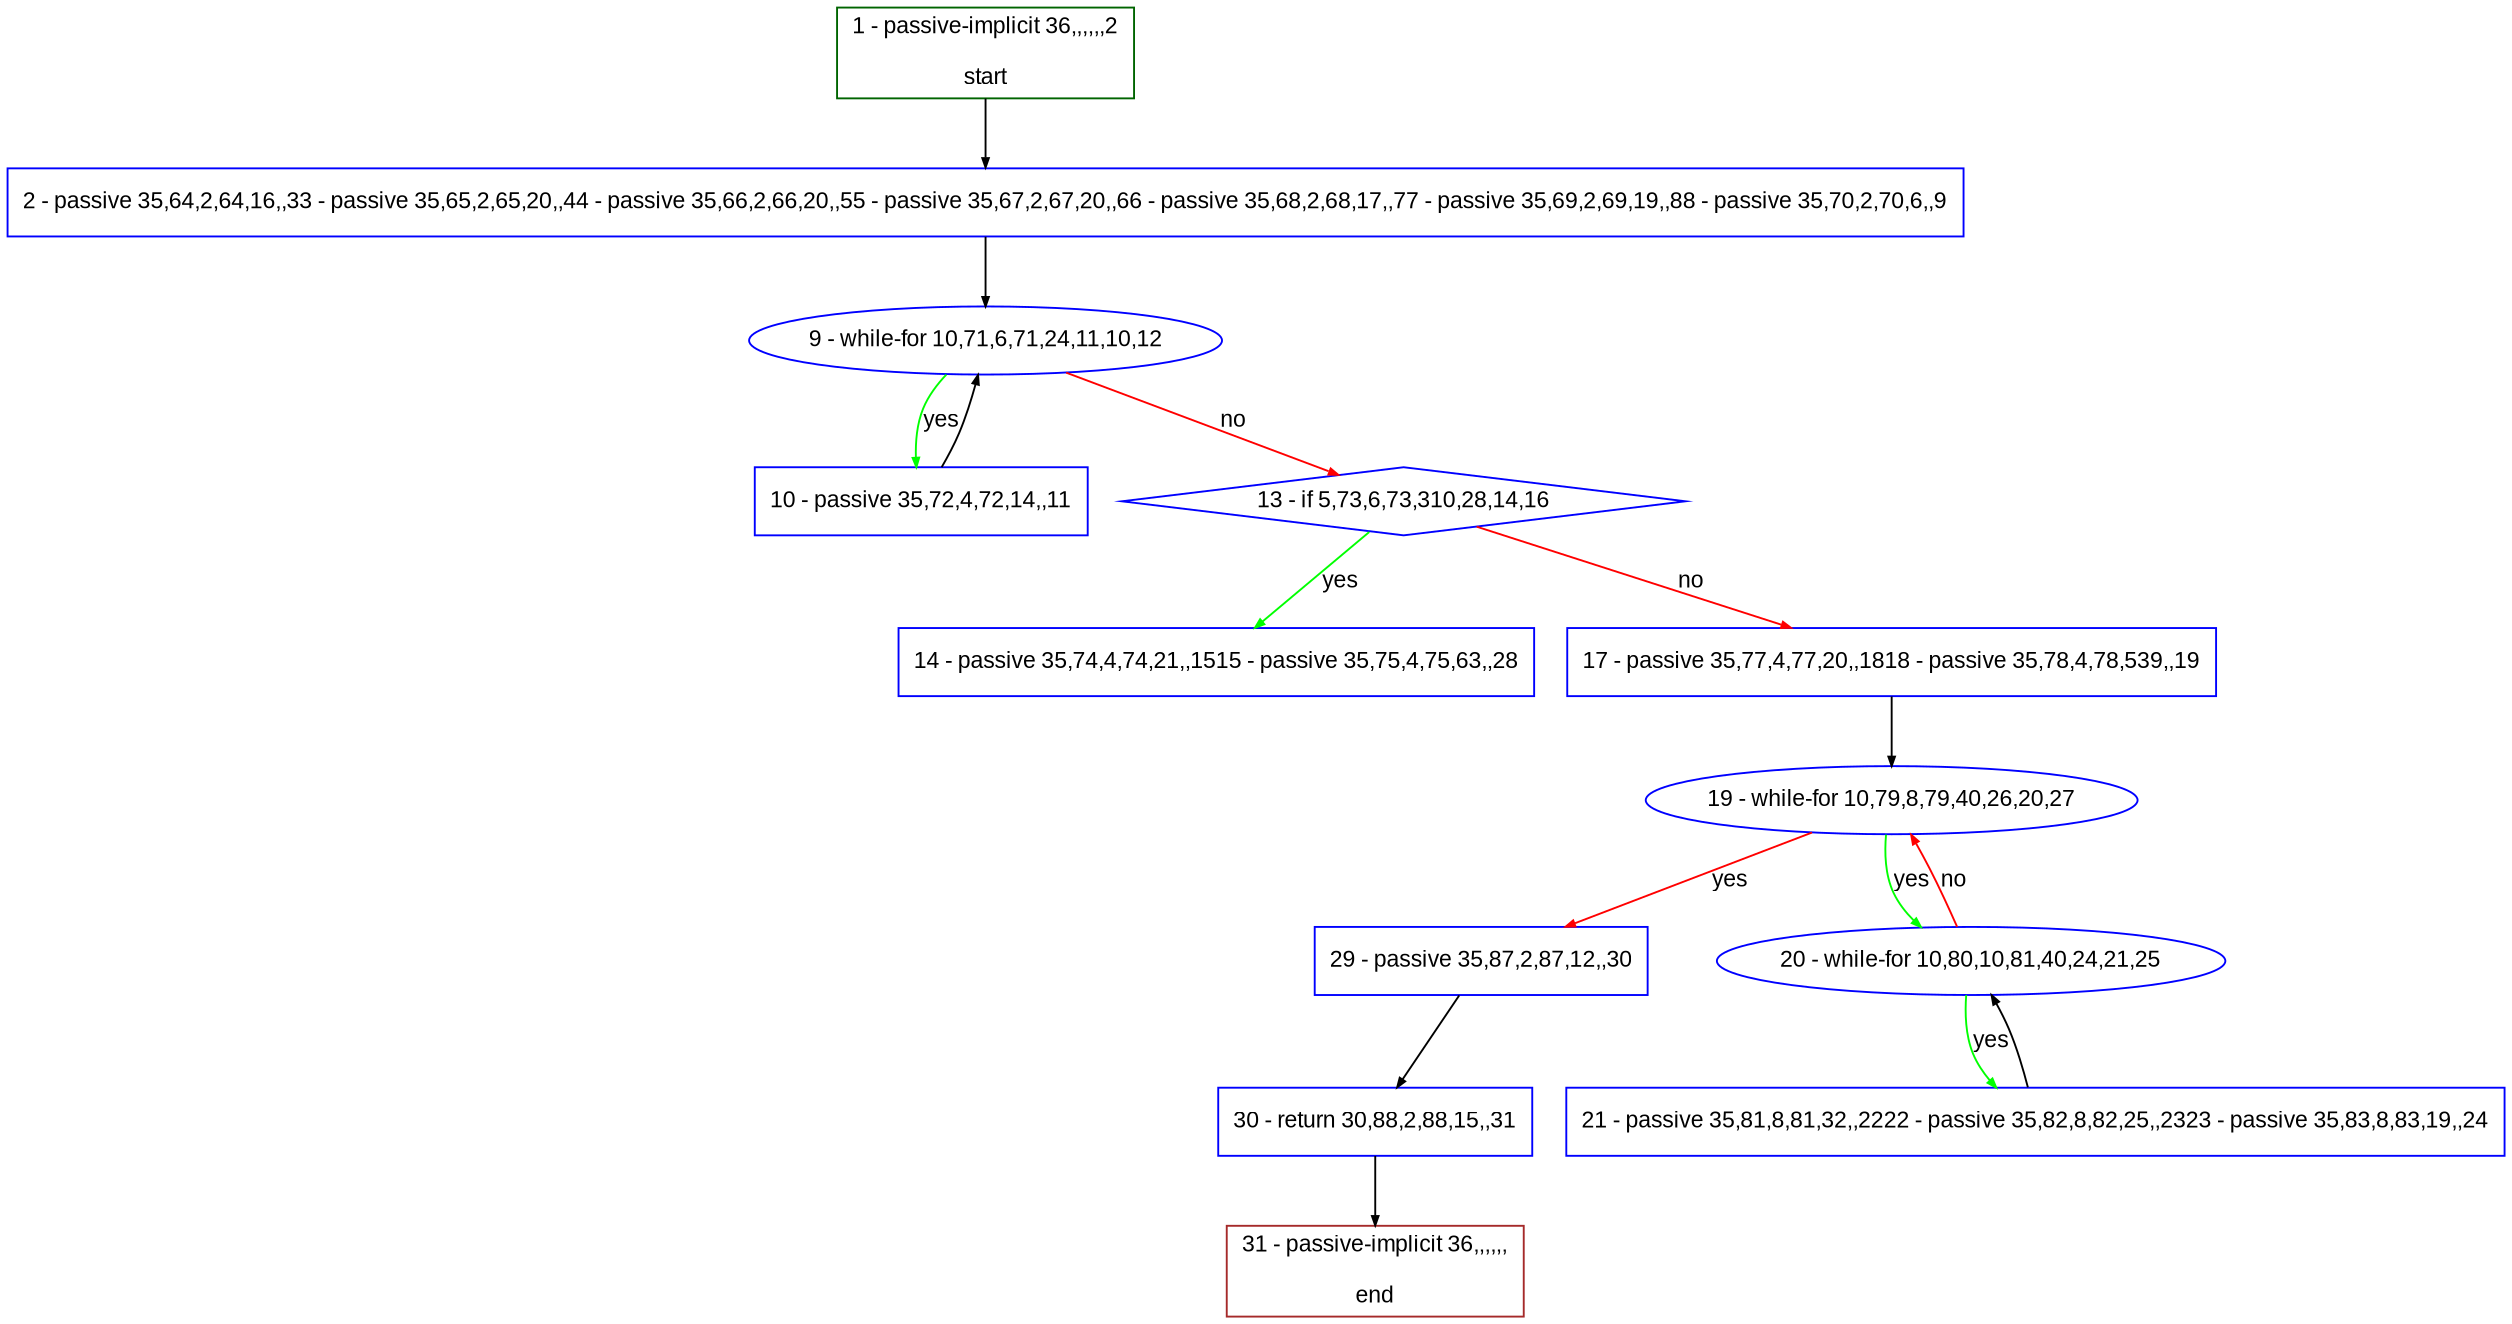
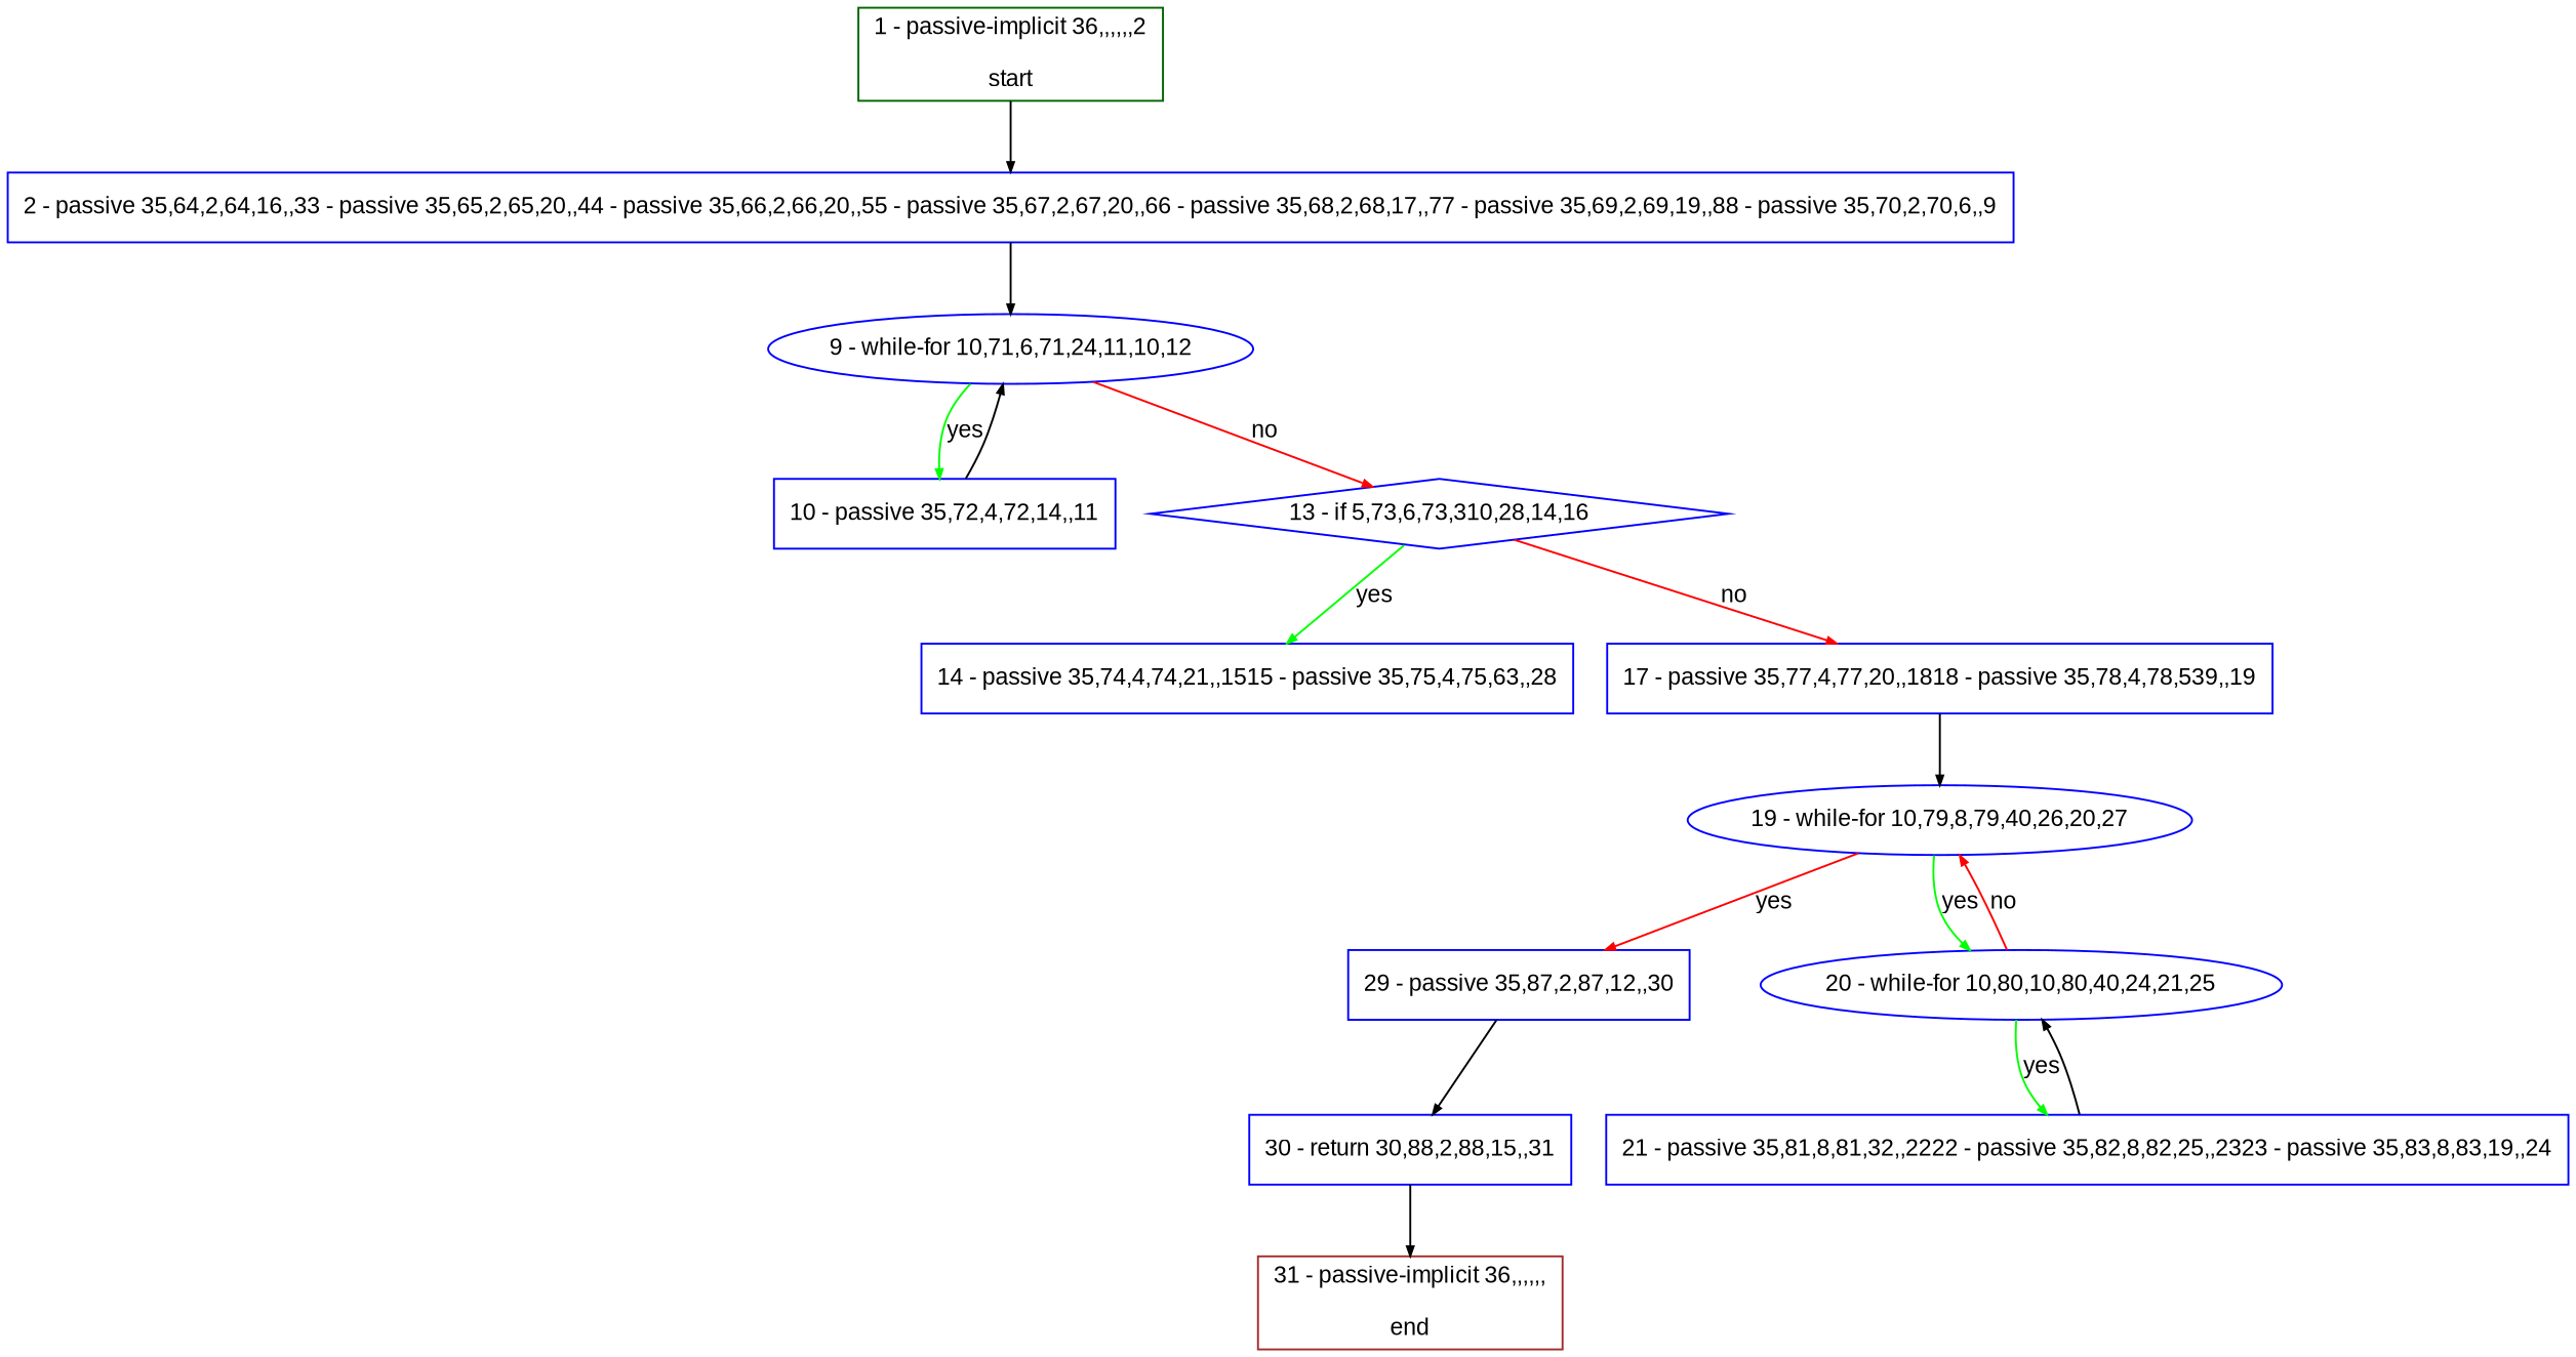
  digraph {
    bgcolor=white
    compound=true
    fillcolor="#FFFFCC"
    fontname=Arial
    fontsize=12
    pack=true
    packmode=clust
    style="rounded,filled"
    node [color="#0000ff" compound=true fillcolor="#ffffff" fixedsize=false fontname=Arial fontsize=12 node_initialized=no shape=box style=filled]
    edge [arrowhead=normal arrowsize=0.5 arrowtail=none color="#000000" compound=true dir=forward fontcolor=black fontname=Arial fontsize=12]
    n1 [label="2 - passive 35,64,2,64,16,,33 - passive 35,65,2,65,20,,44 - passive 35,66,2,66,20,,55 - passive 35,67,2,67,20,,66 - passive 35,68,2,68,17,,77 - passive 35,69,2,69,19,,88 - passive 35,70,2,70,6,,9"]
    n2 [label="9 - while-for 10,71,6,71,24,11,10,12" shape=oval]
    n3 [label="10 - passive 35,72,4,72,14,,11"]
    n4 [label="13 - if 5,73,6,73,310,28,14,16" shape=diamond]
    n5 [color="#006400" label="1 - passive-implicit 36,,,,,,2\n\nstart"]
    n6 [label="14 - passive 35,74,4,74,21,,1515 - passive 35,75,4,75,63,,28"]
    n7 [label="17 - passive 35,77,4,77,20,,1818 - passive 35,78,4,78,539,,19"]
    n8 [label="19 - while-for 10,79,8,79,40,26,20,27" shape=oval]
    n9 [label="29 - passive 35,87,2,87,12,,30"]
    n10 [label="30 - return 30,88,2,88,15,,31"]
-   n11 [label="20 - while-for 10,80,10,81,40,24,21,25" shape=oval]
+   n11 [label="20 - while-for 10,80,10,80,40,24,21,25" shape=oval]
    n12 [color="#a52a2a" label="31 - passive-implicit 36,,,,,,\n\nend"]
    n13 [label="21 - passive 35,81,8,81,32,,2222 - passive 35,82,8,82,25,,2323 - passive 35,83,8,83,19,,24"]
    n1 -> n2
    n2 -> n3 [color="#00ff00" label=yes]
    n2 -> n4 [color="#ff0000" label=no]
    n3 -> n2
    n4 -> n6 [color="#00ff00" label=yes]
    n4 -> n7 [color="#ff0000" label=no]
    n5 -> n1
    n7 -> n8
    n8 -> n9 [color="#ff0000" label=yes]
    n8 -> n11 [color="#00ff00" label=yes]
    n9 -> n10
    n10 -> n12
    n11 -> n8 [color="#ff0000" label=no]
    n11 -> n13 [color="#00ff00" label=yes]
    n13 -> n11
  }
